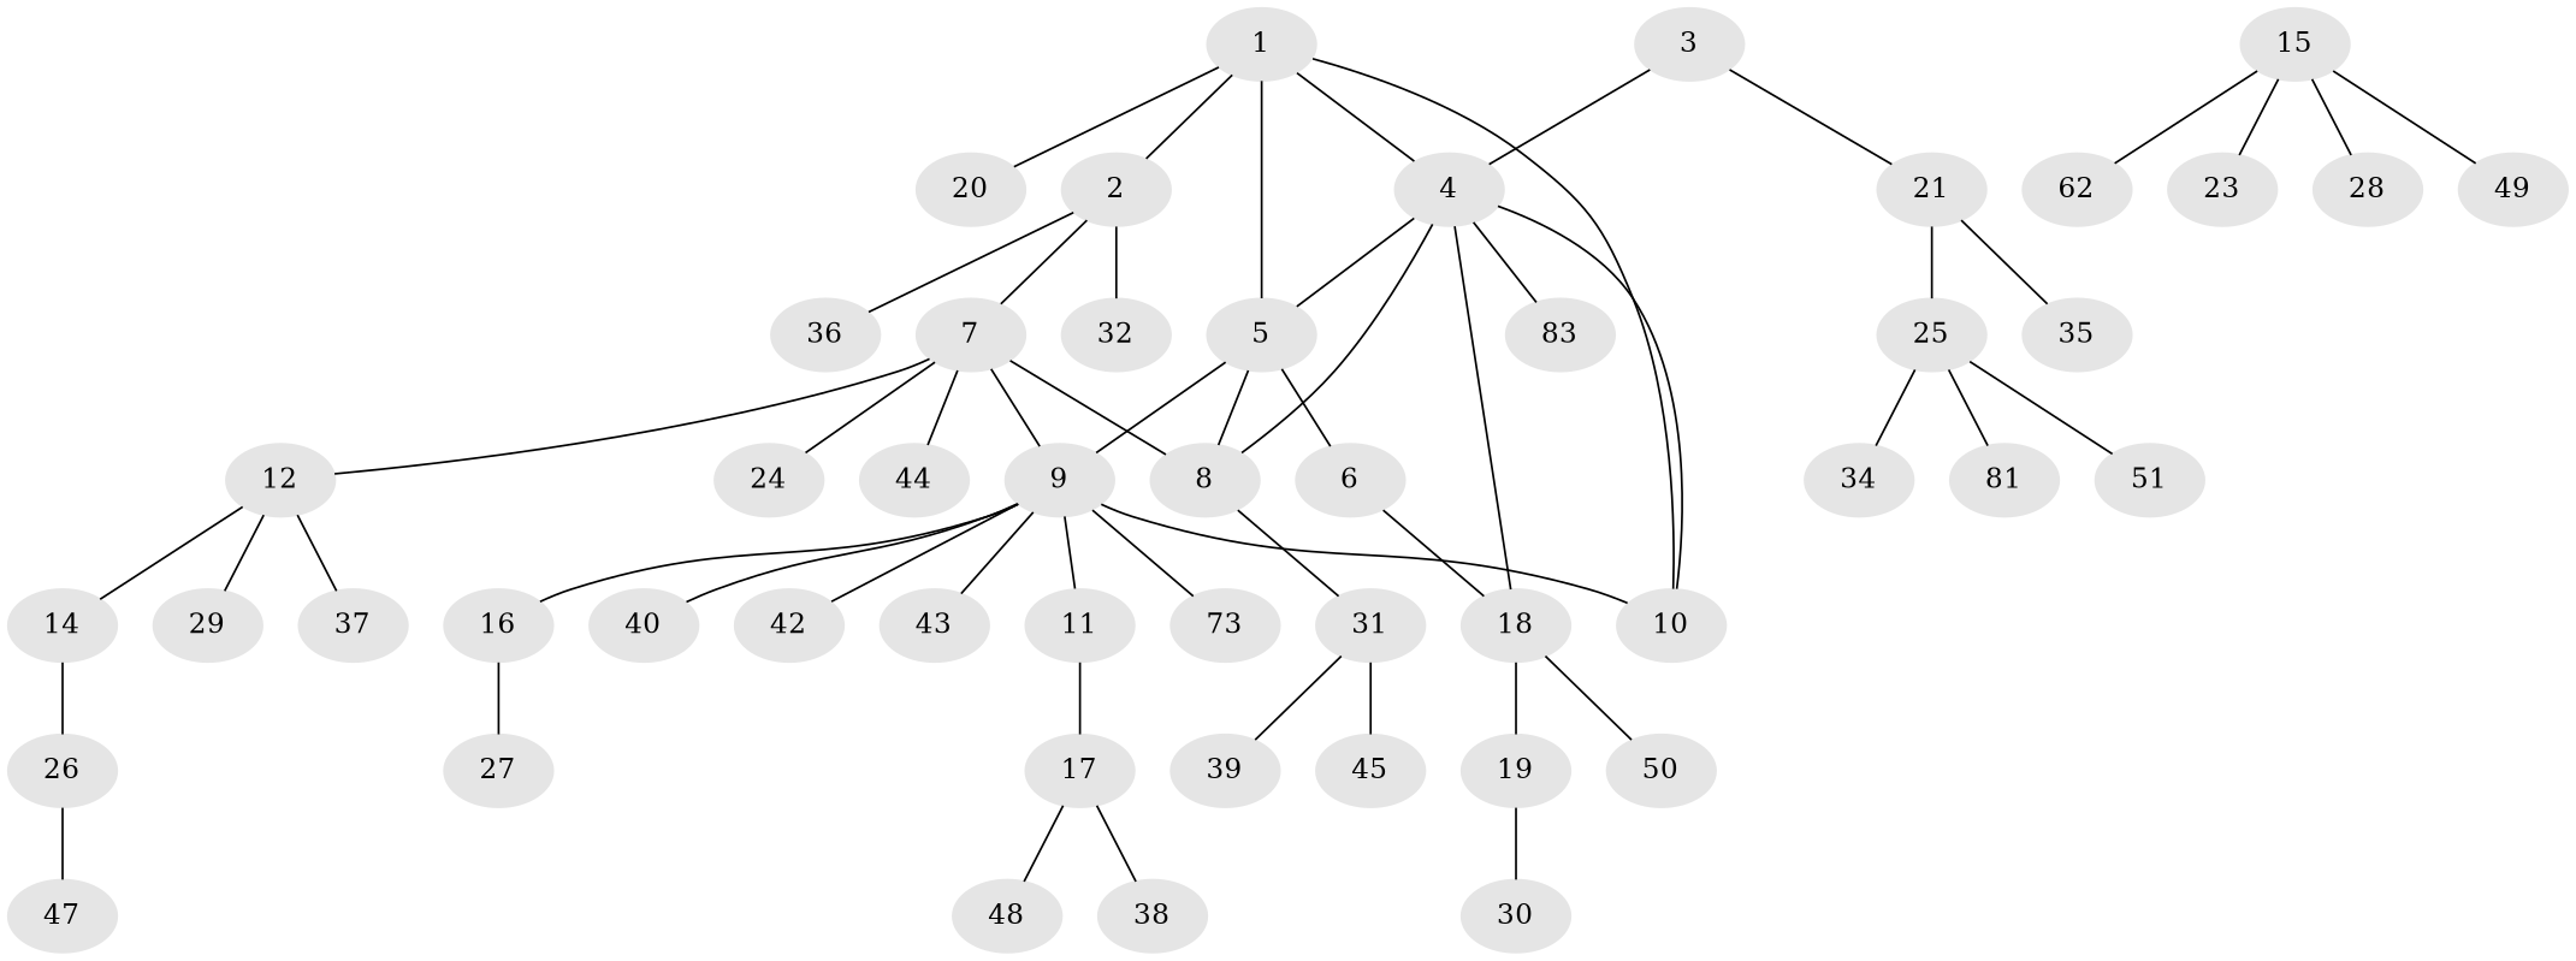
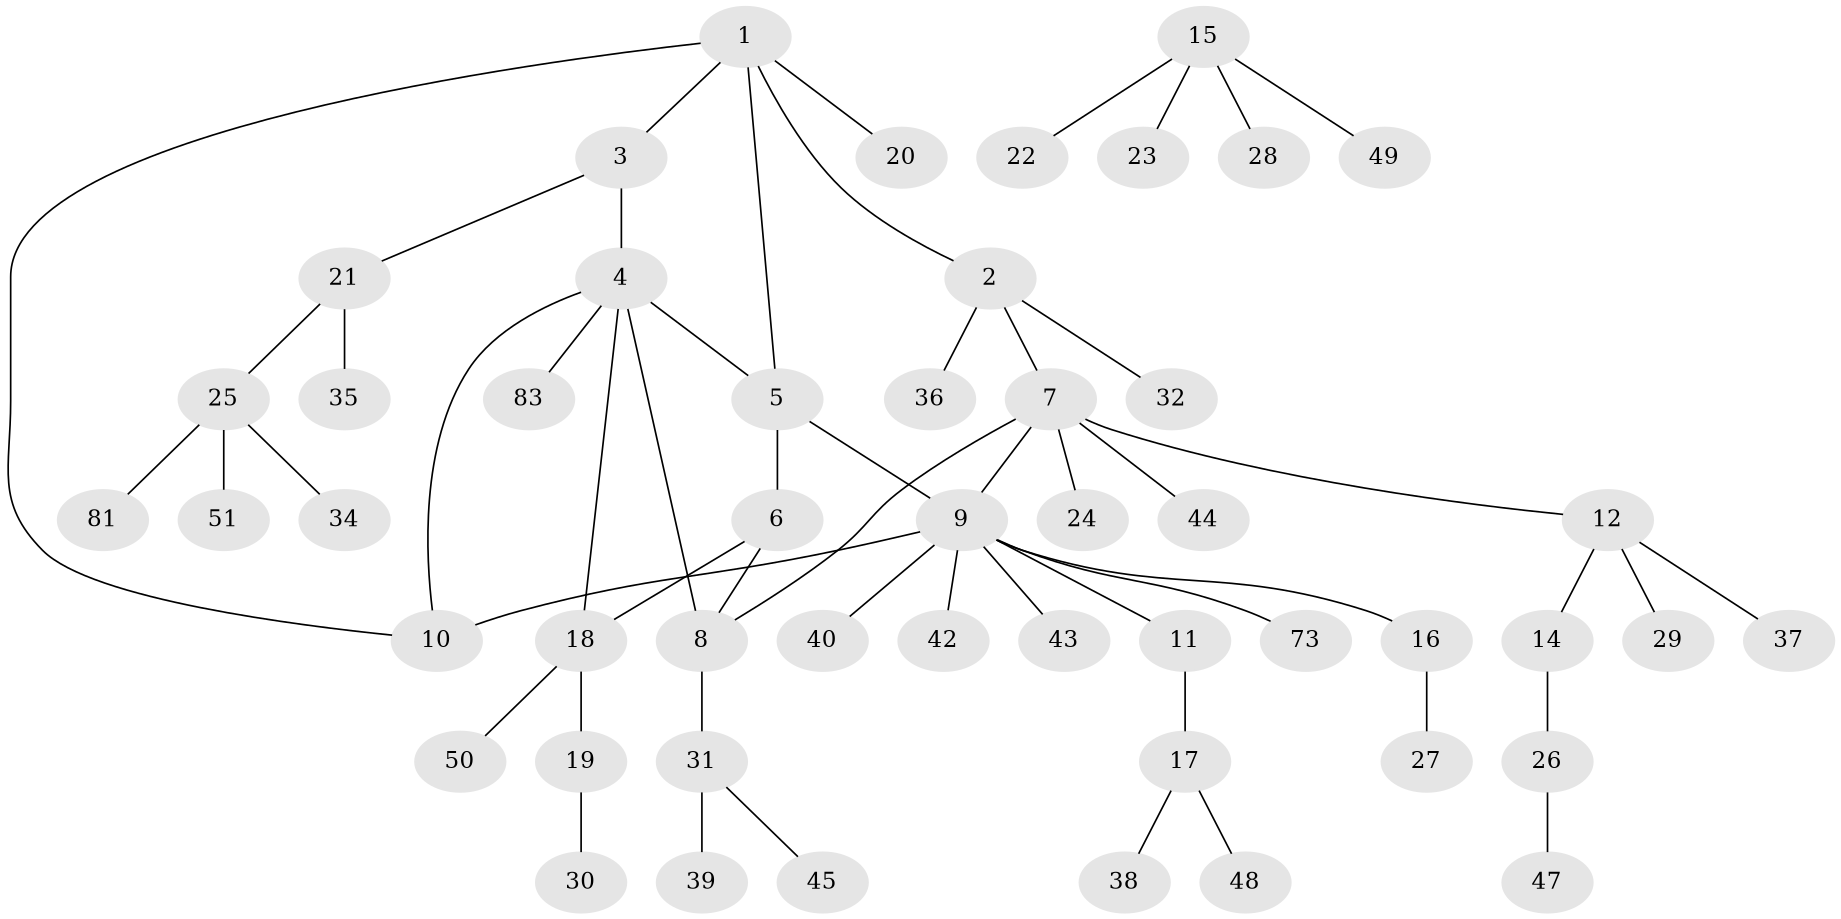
  graph {
    node [color=gray90 style=filled]
    1
    2
    3
    5
    10
    20
    7
    32
    36
    4
    21
    6
    9
    8
    12
    24
    44
    18
    n19 [label=83]
    25
    35
    31
    19
    50
    11
    n26 [label=73]
    16
    40
    42
    43
    17
    14
    29
    37
    39
    45
    27
    15
-   22 [label=62]
+   22
    23
    28
    49
    38
    48
    26
    47
    30
    34
    n49 [label=81]
    51
    1 -- 2
-   1 -- 4
+   1 -- 3
    1 -- 5
    1 -- 10
    1 -- 20
    2 -- 7
    2 -- 32
    2 -- 36
    3 -- 4
    3 -- 21
    5 -- 6
    5 -- 9
    7 -- 9
    7 -- 8
    7 -- 12
    7 -- 24
    7 -- 44
    4 -- 5
    4 -- 10
    4 -- 8
    4 -- 18
    4 -- n19
    21 -- 25
    21 -- 35
-   5 -- 8
+   6 -- 8
    6 -- 18
    9 -- 10
    9 -- 11
    9 -- n26
    9 -- 16
    9 -- 40
    9 -- 42
    9 -- 43
    8 -- 31
    12 -- 14
    12 -- 29
    12 -- 37
    18 -- 19
    18 -- 50
    25 -- 34
    25 -- n49
    25 -- 51
    31 -- 39
    31 -- 45
    19 -- 30
    11 -- 17
    16 -- 27
    17 -- 38
    17 -- 48
    14 -- 26
    15 -- 22
    15 -- 23
    15 -- 28
    15 -- 49
    26 -- 47
  }
